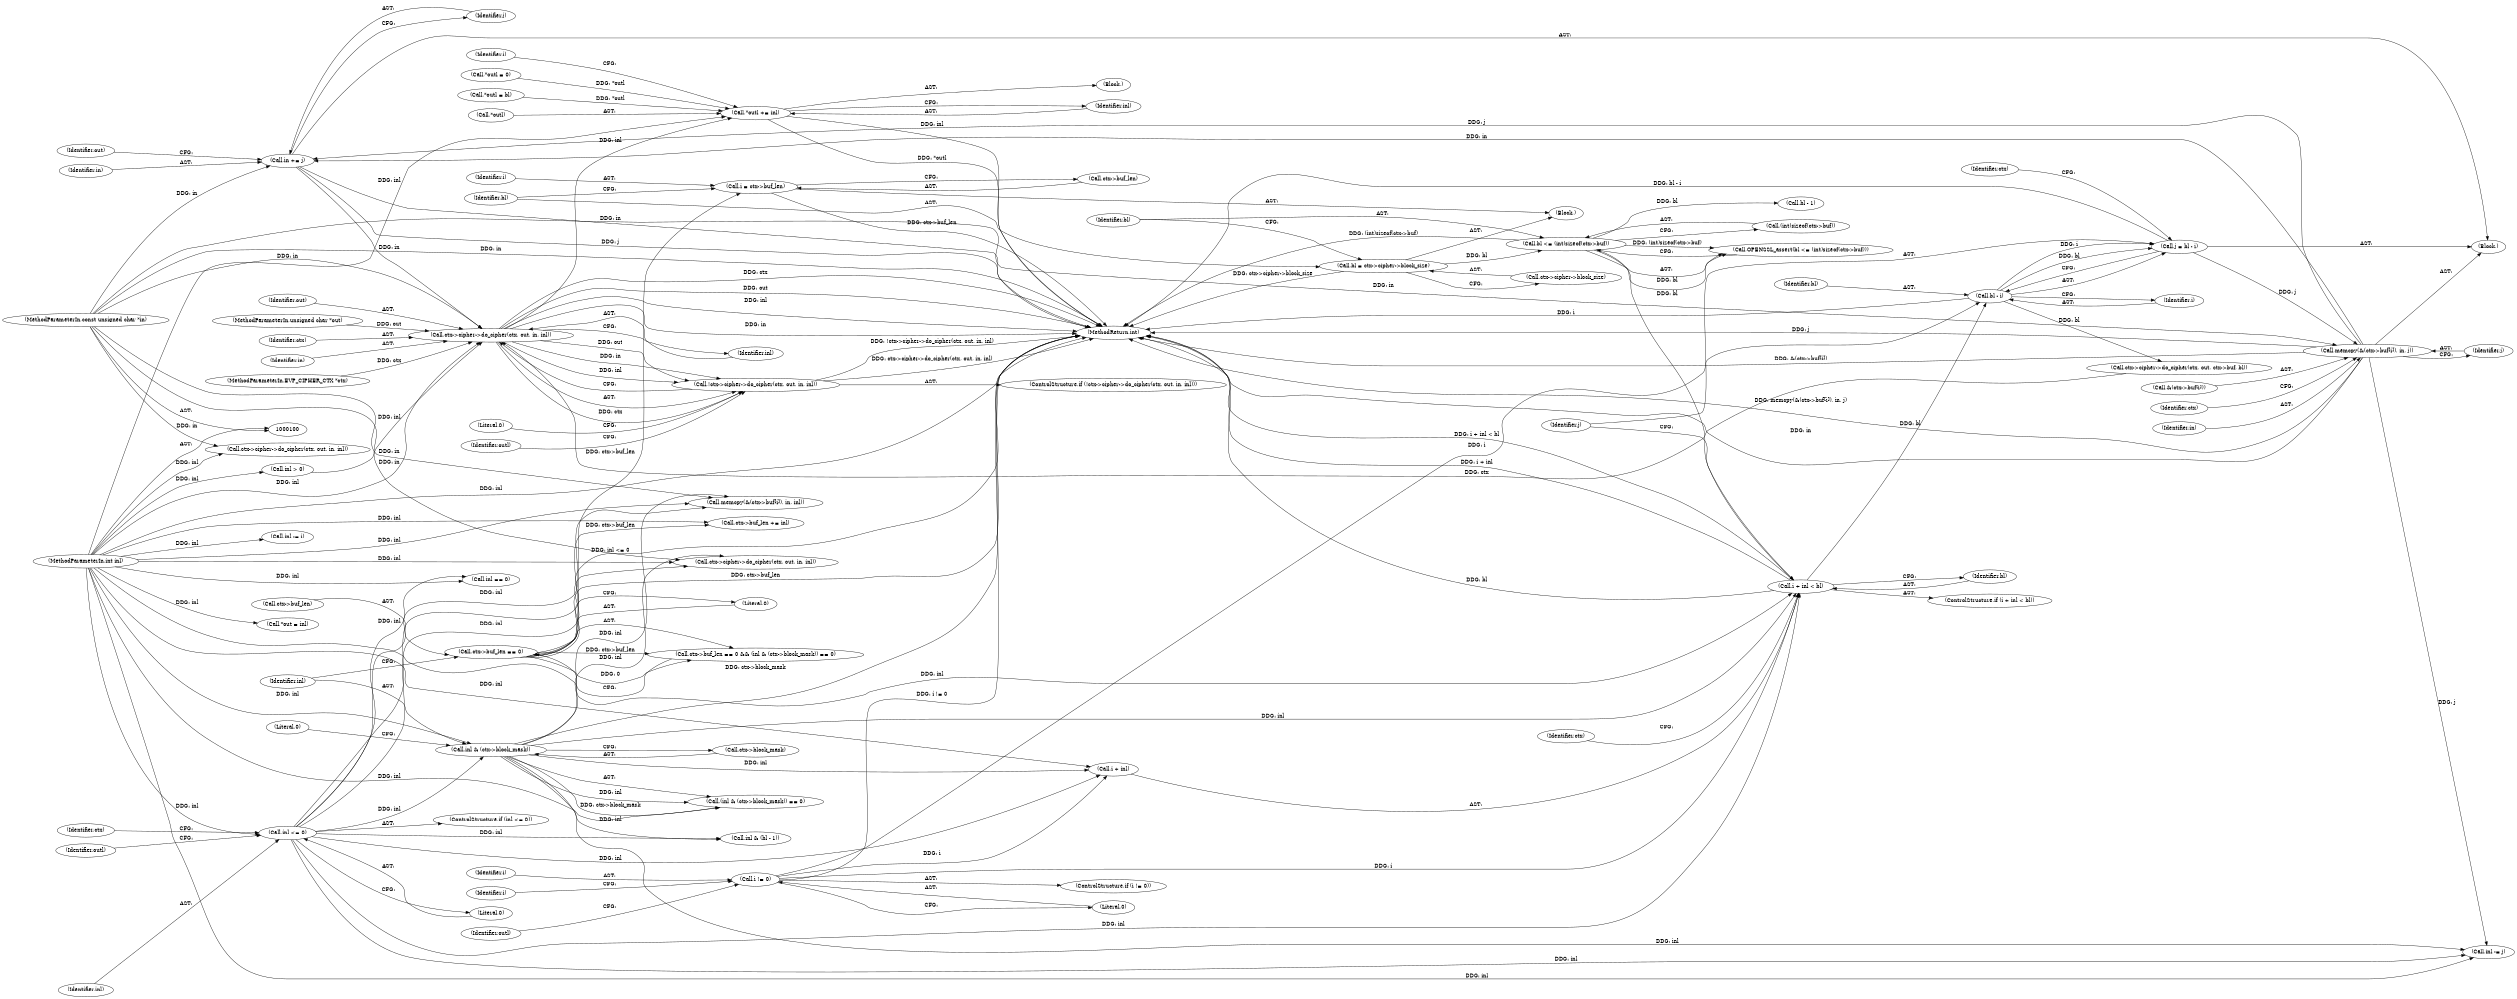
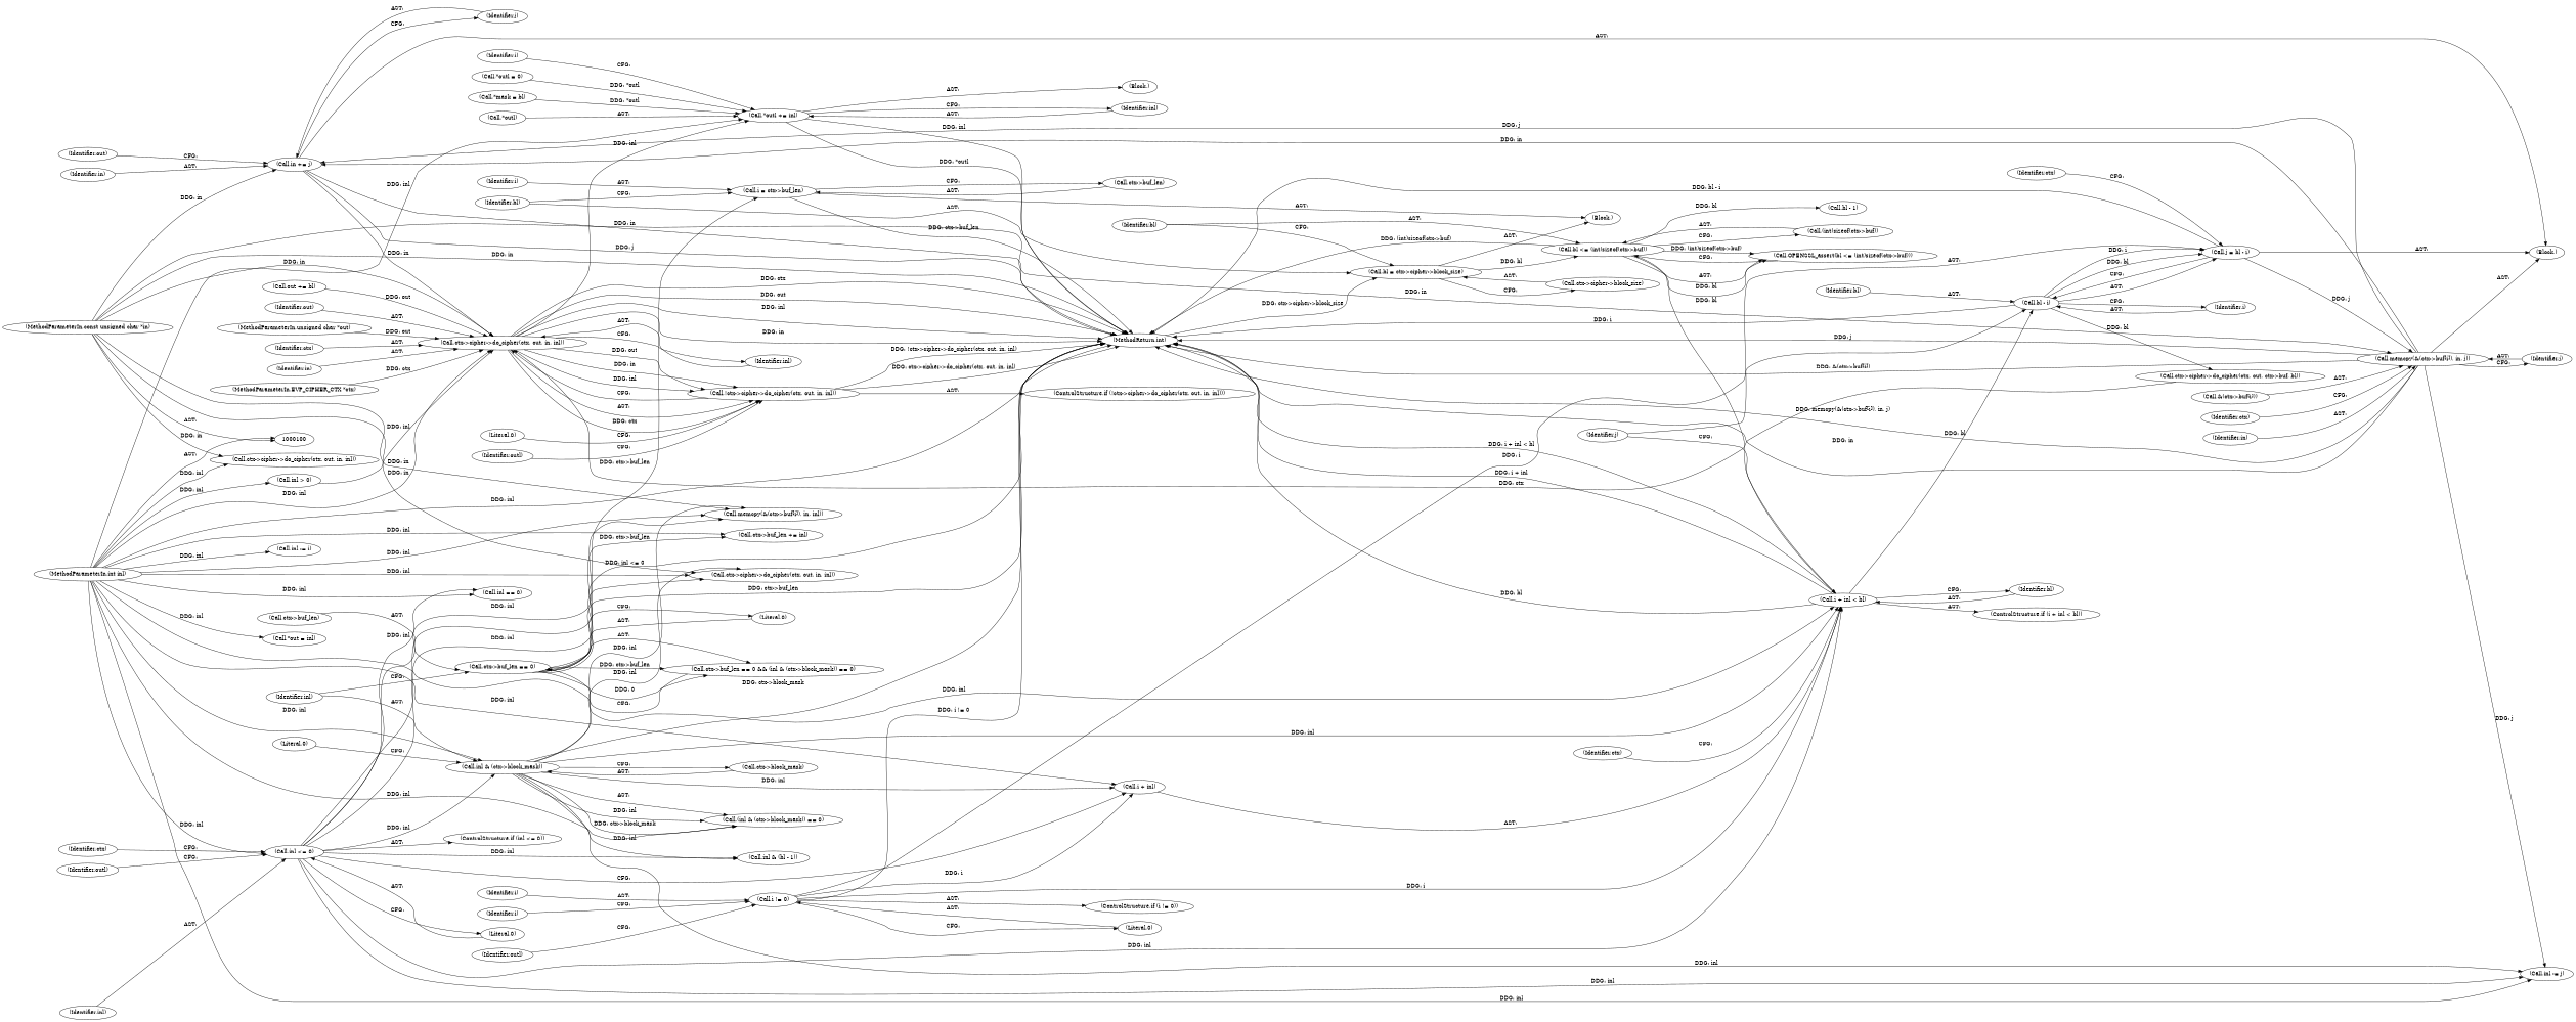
  digraph {
    rankdir=LR
    n1 [label="(Call,in += j)"]
    n2 [label="(Call,ctx->cipher->do_cipher(ctx, out, in, inl))"]
    n3 [label="(MethodReturn,int)"]
    n4 [label="(Block,)"]
    n5 [label="(Identifier,j)"]
    n6 [label="(Call,*outl += inl)"]
    n7 [label="(Call,!ctx->cipher->do_cipher(ctx, out, in, inl))"]
    n8 [label="(Identifier,inl)"]
    n9 [label="(Call,memcpy(&(ctx->buf[i]), in, j))"]
    n10 [label="(Identifier,j)"]
    n11 [label="(Call,inl -= j)"]
    n12 [label="(MethodParameterIn,const unsigned char *in)"]
    n13 [label="(Call,ctx->cipher->do_cipher(ctx, out, in, inl))"]
    n14 [label="(Call,ctx->cipher->do_cipher(ctx, out, in, inl))"]
    n15 [label="(Call,memcpy(&(ctx->buf[i]), in, inl))"]
    1000100
    n17 [label="(Call,j = bl - i)"]
    n18 [label="(Call,bl - i)"]
    n19 [label="(Call,ctx->cipher->do_cipher(ctx, out, ctx->buf, bl))"]
    n20 [label="(Identifier,i)"]
    n21 [label="(Call,i + inl < bl)"]
    n22 [label="(Identifier,bl)"]
    n23 [label="(ControlStructure,if (i + inl < bl))"]
    n24 [label="(Call,i != 0)"]
    n25 [label="(Call,i + inl)"]
    n26 [label="(Literal,0)"]
    n27 [label="(ControlStructure,if (i != 0))"]
    n28 [label="(Call,i = ctx->buf_len)"]
    n29 [label="(Block,)"]
    n30 [label="(Call,ctx->buf_len)"]
    n31 [label="(Call,ctx->buf_len == 0)"]
    n32 [label="(Call,ctx->buf_len == 0 && (inl & (ctx->block_mask)) == 0)"]
    n33 [label="(Literal,0)"]
    n34 [label="(Call,ctx->buf_len += inl)"]
    n35 [label="(Call,inl <= 0)"]
    n36 [label="(Call,inl & (ctx->block_mask))"]
    n37 [label="(Literal,0)"]
    n38 [label="(Call,inl == 0)"]
    n39 [label="(ControlStructure,if (inl <= 0))"]
    n40 [label="(Call,inl & (bl - 1))"]
    n41 [label="(Call,ctx->block_mask)"]
    n42 [label="(Call,(inl & (ctx->block_mask)) == 0)"]
    n43 [label="(MethodParameterIn,int inl)"]
    n44 [label="(Call,inl > 0)"]
    n45 [label="(Call,*out = inl)"]
    n46 [label="(Call,inl -= i)"]
    n47 [label="(Block,)"]
    n48 [label="(Identifier,inl)"]
    n49 [label="(Call,bl <= (int)sizeof(ctx->buf))"]
    n50 [label="(Call,(int)sizeof(ctx->buf))"]
    n51 [label="(Call,OPENSSL_assert(bl <= (int)sizeof(ctx->buf)))"]
    n52 [label="(Call,bl - 1)"]
    n53 [label="(Call,bl = ctx->cipher->block_size)"]
    n54 [label="(Call,ctx->cipher->block_size)"]
    n55 [label="(ControlStructure,if (!ctx->cipher->do_cipher(ctx, out, in, inl)))"]
    n56 [label="(Identifier,j)"]
    n57 [label="(Identifier,bl)"]
    n58 [label="(Call,&(ctx->buf[i]))"]
    n59 [label="(Identifier,in)"]
    n60 [label="(Call,*outl = 0)"]
    n61 [label="(Call,ctx->buf_len)"]
    n62 [label="(Identifier,i)"]
    n63 [label="(Identifier,i)"]
-   n64 [label="(Call,*outl = bl)"]
+   n64 [label="(Call,*mask = bl)"]
    n65 [label="(Identifier,bl)"]
    n66 [label="(MethodParameterIn,EVP_CIPHER_CTX *ctx)"]
    n67 [label="(Identifier,inl)"]
    n68 [label="(Identifier,ctx)"]
    n69 [label="(Identifier,outl)"]
    n70 [label="(Identifier,outl)"]
    n71 [label="(Identifier,out)"]
    n72 [label="(Identifier,ctx)"]
    n73 [label="(Identifier,ctx)"]
+   n74 [label="(Call,out += bl)"]
    n75 [label="(Identifier,out)"]
    n76 [label="(Identifier,in)"]
    n77 [label="(Call,*outl)"]
    n78 [label="(Literal,0)"]
    n79 [label="(Literal,0)"]
    n80 [label="(Identifier,bl)"]
    n81 [label="(Identifier,i)"]
    n82 [label="(MethodParameterIn,unsigned char *out)"]
    n83 [label="(Identifier,ctx)"]
    n84 [label="(Identifier,ctx)"]
    n85 [label="(Identifier,outl)"]
    n86 [label="(Identifier,i)"]
    n87 [label="(Identifier,inl)"]
    n88 [label="(Identifier,in)"]
    n1 -> n2 [label="DDG: in"]
    n1 -> n3 [label="DDG: j"]
    n1 -> n3 [label="DDG: in"]
    n1 -> n4 [label="AST: "]
    n1 -> n5 [label="CFG: "]
    n2 -> n3 [label="DDG: ctx"]
    n2 -> n3 [label="DDG: out"]
    n2 -> n3 [label="DDG: inl"]
    n2 -> n3 [label="DDG: in"]
    n2 -> n6 [label="DDG: inl"]
    n2 -> n7 [label="AST: "]
    n2 -> n7 [label="DDG: ctx"]
    n2 -> n7 [label="DDG: out"]
    n2 -> n7 [label="DDG: in"]
    n2 -> n7 [label="DDG: inl"]
    n2 -> n8 [label="CFG: "]
    n5 -> n1 [label="AST: "]
    n6 -> n3 [label="DDG: inl"]
    n6 -> n3 [label="DDG: *outl"]
    n6 -> n47 [label="AST: "]
    n6 -> n48 [label="CFG: "]
    n7 -> n2 [label="CFG: "]
    n7 -> n3 [label="DDG: ctx->cipher->do_cipher(ctx, out, in, inl)"]
    n7 -> n3 [label="DDG: !ctx->cipher->do_cipher(ctx, out, in, inl)"]
    n7 -> n55 [label="AST: "]
    n8 -> n2 [label="AST: "]
    n9 -> n1 [label="DDG: j"]
    n9 -> n1 [label="DDG: in"]
    n9 -> n3 [label="DDG: memcpy(&(ctx->buf[i]), in, j)"]
    n9 -> n3 [label="DDG: in"]
    n9 -> n3 [label="DDG: j"]
    n9 -> n3 [label="DDG: &(ctx->buf[i])"]
    n9 -> n4 [label="AST: "]
    n9 -> n10 [label="CFG: "]
    n9 -> n11 [label="DDG: j"]
    n10 -> n9 [label="AST: "]
    n12 -> n1 [label="DDG: in"]
    n12 -> n2 [label="DDG: in"]
    n12 -> n3 [label="DDG: in"]
    n12 -> n9 [label="DDG: in"]
    n12 -> n13 [label="DDG: in"]
    n12 -> n14 [label="DDG: in"]
    n12 -> n15 [label="DDG: in"]
    n12 -> 1000100 [label="AST: "]
    n17 -> n3 [label="DDG: bl - i"]
    n17 -> n4 [label="AST: "]
    n17 -> n9 [label="DDG: j"]
    n17 -> n18 [label="CFG: "]
    n18 -> n3 [label="DDG: i"]
    n18 -> n17 [label="AST: "]
    n18 -> n17 [label="DDG: bl"]
    n18 -> n17 [label="DDG: i"]
    n18 -> n19 [label="DDG: bl"]
    n18 -> n20 [label="CFG: "]
    n19 -> n2 [label="DDG: ctx"]
    n20 -> n18 [label="AST: "]
    n21 -> n3 [label="DDG: i + inl"]
    n21 -> n3 [label="DDG: bl"]
    n21 -> n3 [label="DDG: i + inl < bl"]
    n21 -> n18 [label="DDG: bl"]
    n21 -> n22 [label="CFG: "]
    n21 -> n23 [label="AST: "]
    n22 -> n21 [label="AST: "]
    n24 -> n3 [label="DDG: i != 0"]
    n24 -> n18 [label="DDG: i"]
    n24 -> n21 [label="DDG: i"]
    n24 -> n25 [label="DDG: i"]
    n24 -> n26 [label="CFG: "]
    n24 -> n27 [label="AST: "]
    n25 -> n21 [label="AST: "]
    n26 -> n24 [label="AST: "]
    n28 -> n3 [label="DDG: ctx->buf_len"]
    n28 -> n29 [label="AST: "]
    n28 -> n30 [label="CFG: "]
    n30 -> n28 [label="AST: "]
    n31 -> n3 [label="DDG: ctx->buf_len"]
    n31 -> n28 [label="DDG: ctx->buf_len"]
    n31 -> n32 [label="AST: "]
    n31 -> n32 [label="DDG: ctx->buf_len"]
    n31 -> n32 [label="DDG: 0"]
    n31 -> n33 [label="CFG: "]
    n31 -> n34 [label="DDG: ctx->buf_len"]
    n32 -> n31 [label="CFG: "]
    n33 -> n31 [label="AST: "]
    n35 -> n3 [label="DDG: inl <= 0"]
    n35 -> n11 [label="DDG: inl"]
    n35 -> n14 [label="DDG: inl"]
    n35 -> n15 [label="DDG: inl"]
    n35 -> n21 [label="DDG: inl"]
-   n35 -> n25 [label="DDG: inl"]
+   n35 -> n25 [label="CFG: "]
    n35 -> n36 [label="DDG: inl"]
    n35 -> n37 [label="CFG: "]
    n35 -> n38 [label="DDG: inl"]
    n35 -> n39 [label="AST: "]
    n35 -> n40 [label="DDG: inl"]
    n36 -> n3 [label="DDG: ctx->block_mask"]
    n36 -> n11 [label="DDG: inl"]
    n36 -> n14 [label="DDG: inl"]
    n36 -> n15 [label="DDG: inl"]
    n36 -> n21 [label="DDG: inl"]
    n36 -> n25 [label="DDG: inl"]
    n36 -> n40 [label="DDG: inl"]
    n36 -> n41 [label="CFG: "]
    n36 -> n42 [label="AST: "]
    n36 -> n42 [label="DDG: inl"]
    n36 -> n42 [label="DDG: ctx->block_mask"]
    n37 -> n35 [label="AST: "]
    n41 -> n36 [label="AST: "]
    n43 -> n2 [label="DDG: inl"]
    n43 -> n3 [label="DDG: inl"]
    n43 -> n6 [label="DDG: inl"]
    n43 -> n11 [label="DDG: inl"]
    n43 -> n13 [label="DDG: inl"]
    n43 -> n14 [label="DDG: inl"]
    n43 -> n15 [label="DDG: inl"]
    n43 -> 1000100 [label="AST: "]
    n43 -> n21 [label="DDG: inl"]
    n43 -> n25 [label="DDG: inl"]
    n43 -> n34 [label="DDG: inl"]
    n43 -> n35 [label="DDG: inl"]
    n43 -> n36 [label="DDG: inl"]
    n43 -> n38 [label="DDG: inl"]
    n43 -> n42 [label="DDG: inl"]
    n43 -> n44 [label="DDG: inl"]
    n43 -> n45 [label="DDG: inl"]
    n43 -> n46 [label="DDG: inl"]
    n44 -> n2 [label="DDG: inl"]
    n48 -> n6 [label="AST: "]
    n49 -> n3 [label="DDG: (int)sizeof(ctx->buf)"]
    n49 -> n21 [label="DDG: bl"]
    n49 -> n50 [label="CFG: "]
    n49 -> n51 [label="AST: "]
    n49 -> n51 [label="DDG: bl"]
    n49 -> n51 [label="DDG: (int)sizeof(ctx->buf)"]
    n49 -> n52 [label="DDG: bl"]
    n50 -> n49 [label="AST: "]
    n51 -> n49 [label="CFG: "]
-   n53 -> n3 [label="DDG: ctx->cipher->block_size"]
+   n3 -> n53 [label="DDG: ctx->cipher->block_size"]
    n53 -> n29 [label="AST: "]
    n53 -> n49 [label="DDG: bl"]
    n53 -> n54 [label="CFG: "]
    n54 -> n53 [label="AST: "]
    n56 -> n17 [label="AST: "]
    n56 -> n21 [label="CFG: "]
    n57 -> n18 [label="AST: "]
    n58 -> n9 [label="AST: "]
    n59 -> n1 [label="AST: "]
    n60 -> n6 [label="DDG: *outl"]
    n61 -> n31 [label="AST: "]
    n62 -> n28 [label="AST: "]
    n63 -> n24 [label="CFG: "]
    n64 -> n6 [label="DDG: *outl"]
    n65 -> n28 [label="CFG: "]
    n65 -> n53 [label="AST: "]
    n66 -> n2 [label="DDG: ctx"]
    n67 -> n35 [label="AST: "]
    n68 -> n35 [label="CFG: "]
    n69 -> n7 [label="CFG: "]
    n70 -> n24 [label="CFG: "]
    n71 -> n1 [label="CFG: "]
    n72 -> n9 [label="CFG: "]
    n73 -> n17 [label="CFG: "]
+   n74 -> n2 [label="DDG: out"]
    n75 -> n2 [label="AST: "]
    n76 -> n9 [label="AST: "]
    n77 -> n6 [label="AST: "]
    n78 -> n36 [label="CFG: "]
    n79 -> n7 [label="CFG: "]
    n80 -> n49 [label="AST: "]
    n80 -> n53 [label="CFG: "]
    n81 -> n24 [label="AST: "]
    n82 -> n2 [label="DDG: out"]
    n83 -> n21 [label="CFG: "]
    n84 -> n2 [label="AST: "]
    n85 -> n35 [label="CFG: "]
    n86 -> n6 [label="CFG: "]
    n87 -> n31 [label="CFG: "]
    n87 -> n36 [label="AST: "]
    n88 -> n2 [label="AST: "]
  }
